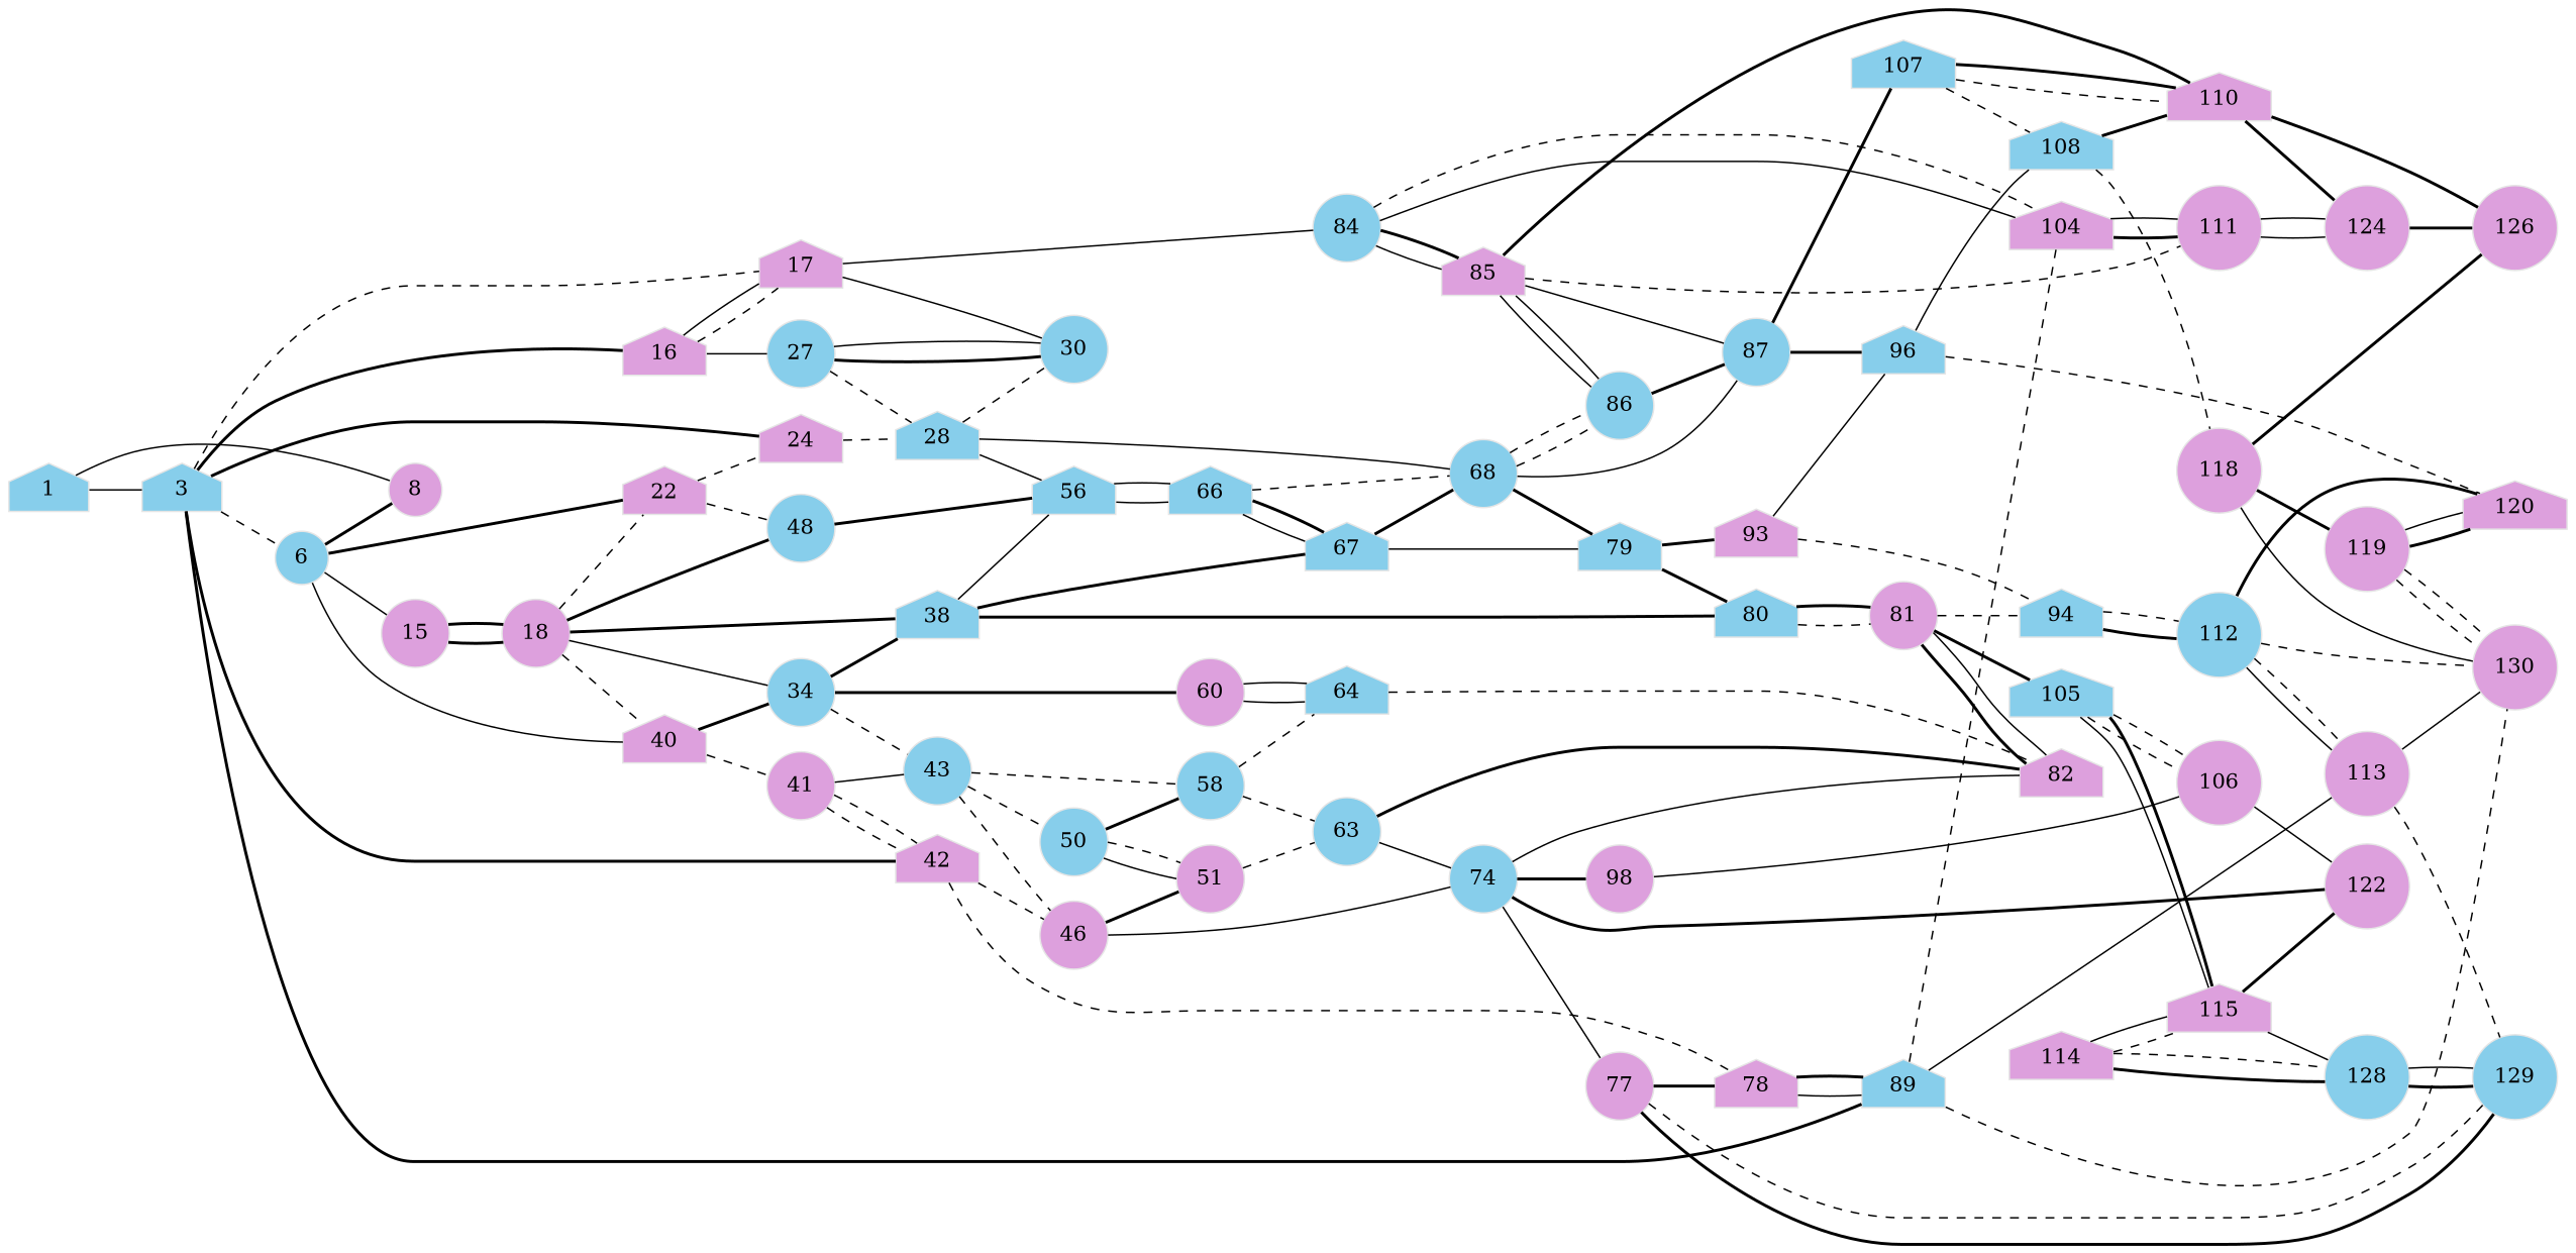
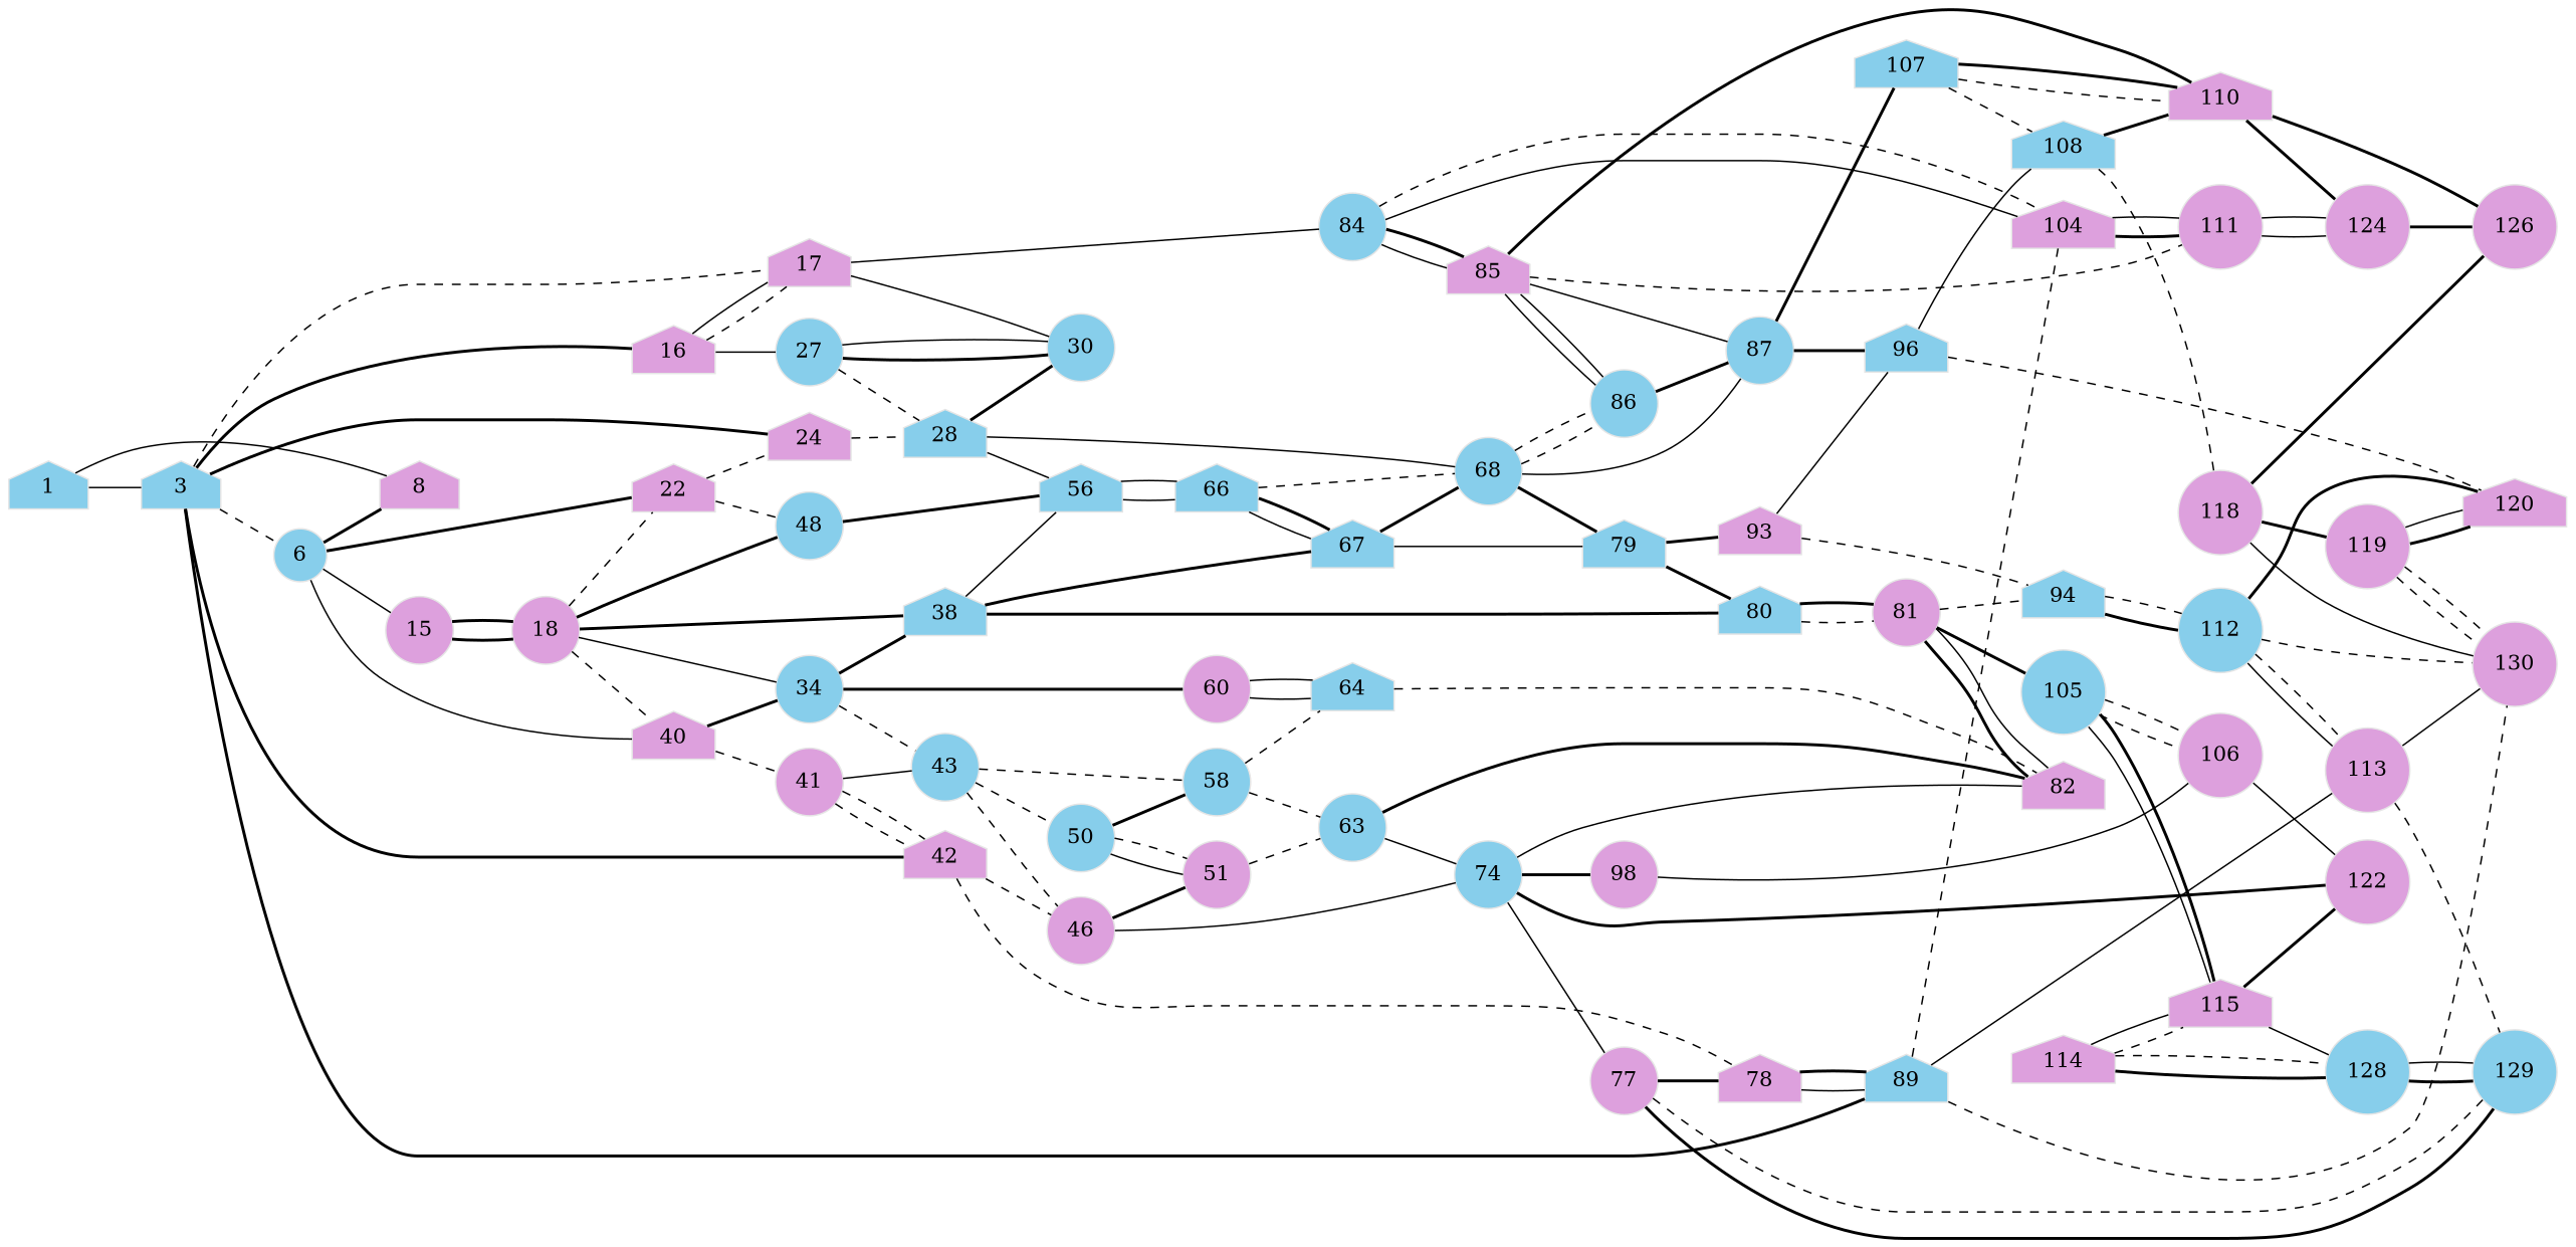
  graph {
    rankdir=LR
    node [color=gray90 fillcolor=plum shape=circle style=filled]
    edge [style=bold]
    1 [fillcolor=skyblue shape=house super="+2+9"]
    3 [fillcolor=skyblue shape=house super="+4+13"]
-   8 [super="+11"]
+   8 [shape=house super="+11"]
    6 [fillcolor=skyblue super="+7"]
    16 [shape=house]
    17 [shape=house super="+29"]
    24 [shape=house super="+25"]
    42 [shape=house super="+47"]
    89 [fillcolor=skyblue shape=house super="+103"]
    22 [shape=house super="+26"]
    48 [fillcolor=skyblue]
    15
    n13 [label=40 shape=house super="+21"]
    27 [fillcolor=skyblue]
    30 [fillcolor=skyblue]
    84 [fillcolor=skyblue]
    28 [fillcolor=skyblue shape=house super="+31"]
    46 [super="+52"]
    78 [shape=house]
    104 [shape=house]
    113 [super="+132"]
    130 [super="+131+133"]
    18 [super="+19+23"]
    34 [fillcolor=skyblue super="+35+40"]
    41
    38 [fillcolor=skyblue shape=house super="+39+65"]
    85 [shape=house super="+101"]
    43 [fillcolor=skyblue super="+44"]
    60
    56 [fillcolor=skyblue shape=house super="+57"]
    67 [fillcolor=skyblue shape=house super="+72"]
    80 [fillcolor=skyblue shape=house]
    68 [fillcolor=skyblue super="+69"]
    66 [fillcolor=skyblue shape=house]
    79 [fillcolor=skyblue shape=house super="+92"]
    86 [fillcolor=skyblue]
    87 [fillcolor=skyblue super="+102+88"]
    50 [fillcolor=skyblue super="+59"]
    58 [fillcolor=skyblue super="+62"]
    64 [fillcolor=skyblue shape=house]
    81 [super="+95"]
    51 [super="+61"]
    74 [fillcolor=skyblue super="+90+75"]
    63 [fillcolor=skyblue super="+73"]
    82 [shape=house super="+83+91"]
    77
    98
    122
    93 [shape=house]
    96 [fillcolor=skyblue shape=house super="+97"]
    107 [fillcolor=skyblue shape=house]
    129 [fillcolor=skyblue]
    106
    94 [fillcolor=skyblue shape=house]
-   105 [fillcolor=skyblue shape=house]
+   105 [fillcolor=skyblue]
    112 [fillcolor=skyblue super="+121"]
    115 [shape=house super="+123"]
    110 [shape=house super="+116"]
    111
    124
    126
    108 [fillcolor=skyblue shape=house super="+117"]
    120 [shape=house]
    118 [super="+127"]
    128 [fillcolor=skyblue]
    119
    114 [shape=house]
    1 -- 3 [style=solid weight=2]
    1 -- 8 [style=solid]
    3 -- 6 [style=dashed]
    3 -- 16
    3 -- 17 [style=dashed]
    3 -- 24
    3 -- 42
    3 -- 89 [weight=2]
    6 -- 8
    6 -- 22
    6 -- 15 [style=solid]
    6 -- n13 [style=solid]
    16 -- 17 [style=dashed]
    16 -- 17 [style=solid]
    16 -- 27 [style=solid]
    17 -- 30 [style=solid]
    17 -- 84 [style=solid]
    24 -- 28 [style=dashed weight=2]
    42 -- 46 [style=dashed]
    42 -- 78 [style=dashed]
    89 -- 104 [style=dashed]
    89 -- 113 [style=solid]
    89 -- 130 [style=dashed]
    22 -- 24 [style=dashed]
    22 -- 48 [style=dashed]
    48 -- 56
    15 -- 18
    15 -- 18
    n13 -- 34
    n13 -- 41 [style=dashed]
    27 -- 30
    27 -- 30 [style=solid]
    27 -- 28 [style=dashed]
    84 -- 104 [style=solid]
    84 -- 104 [style=dashed]
    84 -- 85 [style=solid]
    84 -- 85
-   28 -- 30 [style=dashed]
+   28 -- 30
    28 -- 56 [style=solid]
    28 -- 68 [style=solid]
    46 -- 51
    46 -- 74 [style=solid]
    78 -- 89 [style=solid]
    78 -- 89
    104 -- 111
    104 -- 111 [style=solid]
    113 -- 130 [style=solid]
    113 -- 129 [style=dashed]
    18 -- 22 [style=dashed]
    18 -- 48
    18 -- n13 [style=dashed]
    18 -- 34 [style=solid]
    18 -- 38
    34 -- 38
    34 -- 43 [style=dashed weight=2]
    34 -- 60 [weight=2]
    41 -- 42 [style=dashed]
    41 -- 42 [style=dashed]
    41 -- 43 [style=solid]
    38 -- 56 [style=solid]
    38 -- 67
    38 -- 80
    85 -- 86 [style=solid]
    85 -- 86 [style=solid]
    85 -- 87 [style=solid]
    85 -- 110
    85 -- 111 [style=dashed]
    43 -- 46 [style=dashed]
    43 -- 50 [style=dashed]
    43 -- 58 [style=dashed]
    60 -- 64 [style=solid]
    60 -- 64 [style=solid]
    56 -- 66 [style=solid]
    56 -- 66 [style=solid]
    67 -- 68
    67 -- 79 [style=solid]
    80 -- 81 [style=dashed]
    80 -- 81
    68 -- 79
    68 -- 86 [style=dashed]
    68 -- 86 [style=dashed]
    68 -- 87 [style=solid]
    66 -- 67 [style=solid]
    66 -- 67
    66 -- 68 [style=dashed]
    79 -- 80
    79 -- 93
    86 -- 87
    87 -- 96
    87 -- 107
    50 -- 58
    50 -- 51 [style=solid weight=2]
    50 -- 51 [style=dashed]
    58 -- 64 [style=dashed]
    58 -- 63 [style=dashed]
    64 -- 82 [style=dashed]
    81 -- 82 [weight=2]
    81 -- 82 [style=solid]
    81 -- 94 [style=dashed]
    81 -- 105
    51 -- 63 [style=dashed]
    74 -- 82 [style=solid]
    74 -- 77 [style=solid]
    74 -- 98 [weight=2]
    74 -- 122
    63 -- 74 [style=solid]
    63 -- 82
    77 -- 78
    77 -- 129
    77 -- 129 [style=dashed]
    98 -- 106 [style=solid]
    93 -- 96 [style=solid]
    93 -- 94 [style=dashed]
    96 -- 108 [style=solid]
    96 -- 120 [style=dashed]
    107 -- 110 [style=dashed]
    107 -- 110
    107 -- 108 [style=dashed]
    106 -- 122 [style=solid]
    94 -- 112
    94 -- 112 [style=dashed]
    105 -- 106 [style=dashed]
    105 -- 106 [style=dashed]
    105 -- 115 [style=solid]
    105 -- 115
    112 -- 113 [style=solid]
    112 -- 113 [style=dashed]
    112 -- 130 [style=dashed]
    112 -- 120
    115 -- 122
    115 -- 128 [style=solid]
    110 -- 124
    110 -- 126
    111 -- 124 [style=solid]
    111 -- 124 [style=solid]
    124 -- 126
    108 -- 110
    108 -- 118 [style=dashed]
    118 -- 130 [style=solid]
    118 -- 126
    118 -- 119
    128 -- 129
    128 -- 129 [style=solid]
    119 -- 130 [style=dashed]
    119 -- 130 [style=dashed]
    119 -- 120
    119 -- 120 [style=solid]
    114 -- 115 [style=dashed]
    114 -- 115 [style=solid]
    114 -- 128
    114 -- 128 [style=dashed]
  }
